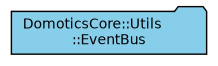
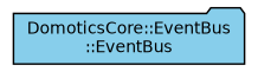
  digraph {
    rankdir=TB
-   n1 [color=black fillcolor=skyblue fontname=Helvetica fontsize=10 height=0.2 label="DomoticsCore::Utils\l::EventBus" shape=folder style=filled width=0.4]
+   n1 [color=black fillcolor=skyblue fontname=Helvetica fontsize=10 height=0.2 label="DomoticsCore::EventBus\l::EventBus" shape=folder style=filled width=0.4]
  }
